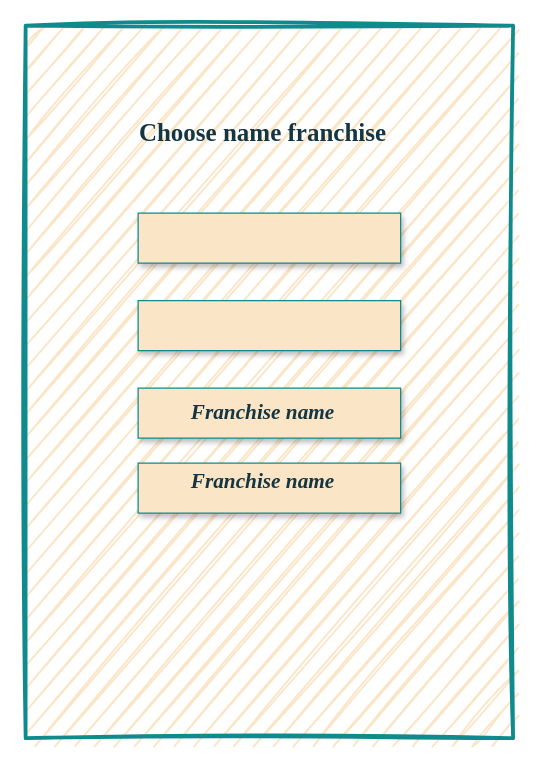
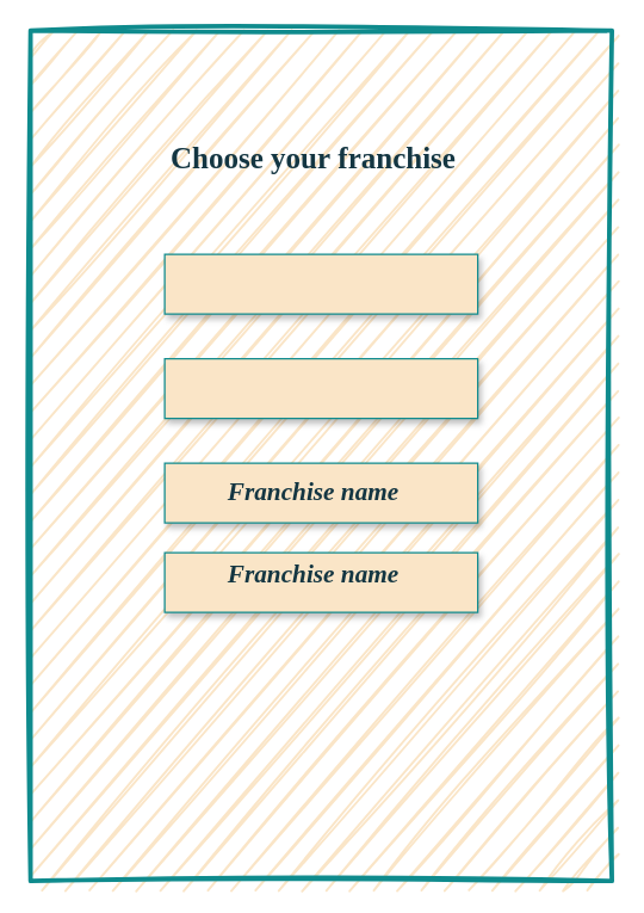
  <mxCell id="0" />
  <mxCell id="1" parent="0" />
  <mxCell id="2" value="" style="rounded=0;whiteSpace=wrap;html=1;strokeWidth=3;perimeterSpacing=13;labelBackgroundColor=none;strokeColor=#0F8B8D;fillColor=#FAE5C7;align=left;sketch=1;curveFitting=1;jiggle=2;fontColor=#143642;shadow=0;glass=0;" vertex="1" parent="1"><mxGeometry x="20" y="20" width="390" height="570" as="geometry" /></mxCell>
  <mxCell id="3" value="" style="rounded=0;whiteSpace=wrap;html=1;labelBackgroundColor=none;fillColor=#FAE5C7;strokeColor=#0F8B8D;fontColor=#143642;shadow=1;" vertex="1" parent="1"><mxGeometry x="110" y="170" width="210" height="40" as="geometry" /></mxCell>
  <mxCell id="4" value="" style="rounded=0;whiteSpace=wrap;html=1;labelBackgroundColor=none;fillColor=#FAE5C7;strokeColor=#0F8B8D;fontColor=#143642;shadow=1;glass=0;" vertex="1" parent="1"><mxGeometry x="110" y="240" width="210" height="40" as="geometry" /></mxCell>
  <mxCell id="5" value="" style="rounded=0;whiteSpace=wrap;html=1;shadow=1;labelBackgroundColor=none;fillColor=#FAE5C7;strokeColor=#0F8B8D;fontColor=#143642;" vertex="1" parent="1"><mxGeometry x="110" y="310" width="210" height="40" as="geometry" /></mxCell>
  <mxCell id="6" value="" style="rounded=0;whiteSpace=wrap;html=1;shadow=1;labelBackgroundColor=none;fillColor=#FAE5C7;strokeColor=#0F8B8D;fontColor=#143642;" vertex="1" parent="1"><mxGeometry x="110" y="370" width="210" height="40" as="geometry" /></mxCell>
- <mxCell id="7" value="Choose name&amp;nbsp;franchise" style="text;strokeColor=none;align=center;fillColor=none;html=1;verticalAlign=middle;whiteSpace=wrap;rounded=0;fontStyle=1;fontSize=20;sketch=1;curveFitting=1;jiggle=2;fontFamily=Architects Daughter;fontSource=https%3A%2F%2Ffonts.googleapis.com%2Fcss%3Ffamily%3DArchitects%2BDaughter;labelBackgroundColor=none;fontColor=#143642;" vertex="1" parent="1"><mxGeometry x="85" y="90" width="250" height="30" as="geometry" /></mxCell>
+ <mxCell id="7" value="Choose your&amp;nbsp;franchise" style="text;strokeColor=none;align=center;fillColor=none;html=1;verticalAlign=middle;whiteSpace=wrap;rounded=0;fontStyle=1;fontSize=20;sketch=1;curveFitting=1;jiggle=2;fontFamily=Architects Daughter;fontSource=https%3A%2F%2Ffonts.googleapis.com%2Fcss%3Ffamily%3DArchitects%2BDaughter;labelBackgroundColor=none;fontColor=#143642;" vertex="1" parent="1"><mxGeometry x="85" y="90" width="250" height="30" as="geometry" /></mxCell>
  <mxCell id="8" value="Franchise name" style="text;strokeColor=none;align=center;fillColor=none;html=1;verticalAlign=middle;whiteSpace=wrap;rounded=0;fontStyle=3;fontFamily=Comic Sans MS;fontSize=17;labelBackgroundColor=none;fontColor=#143642;sketch=1;curveFitting=1;jiggle=2;" vertex="1" parent="1"><mxGeometry x="135" y="315" width="150" height="30" as="geometry" /></mxCell>
  <mxCell id="9" value="Franchise name" style="text;strokeColor=none;align=center;fillColor=none;html=1;verticalAlign=middle;whiteSpace=wrap;rounded=0;fontStyle=3;fontFamily=Comic Sans MS;fontSize=17;labelBackgroundColor=none;fontColor=#143642;" vertex="1" parent="1"><mxGeometry x="135" y="370" width="150" height="30" as="geometry" /></mxCell>
